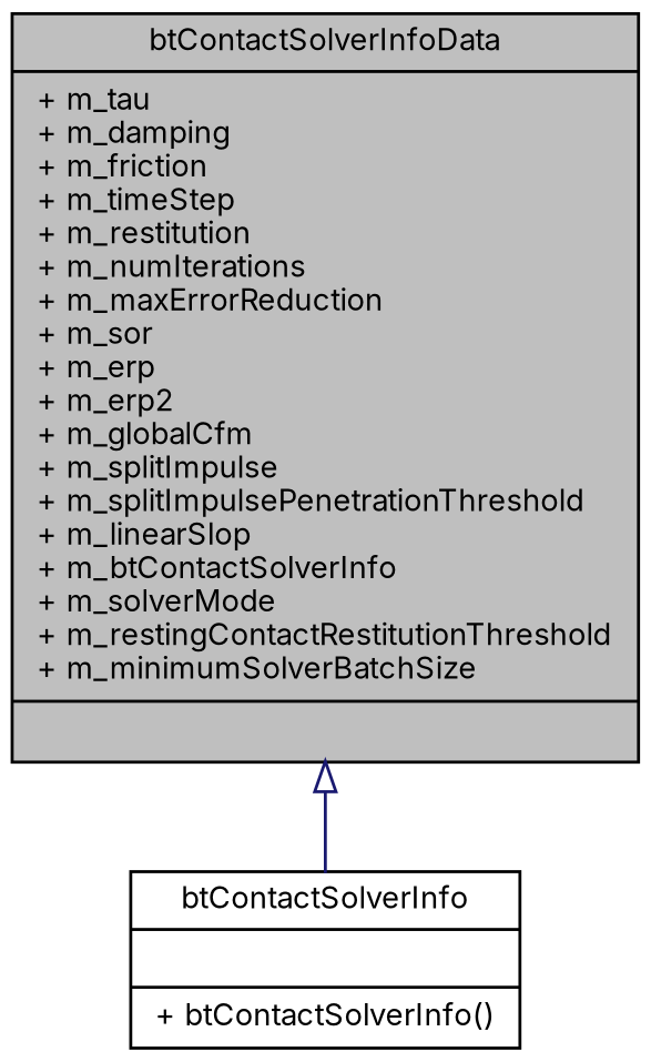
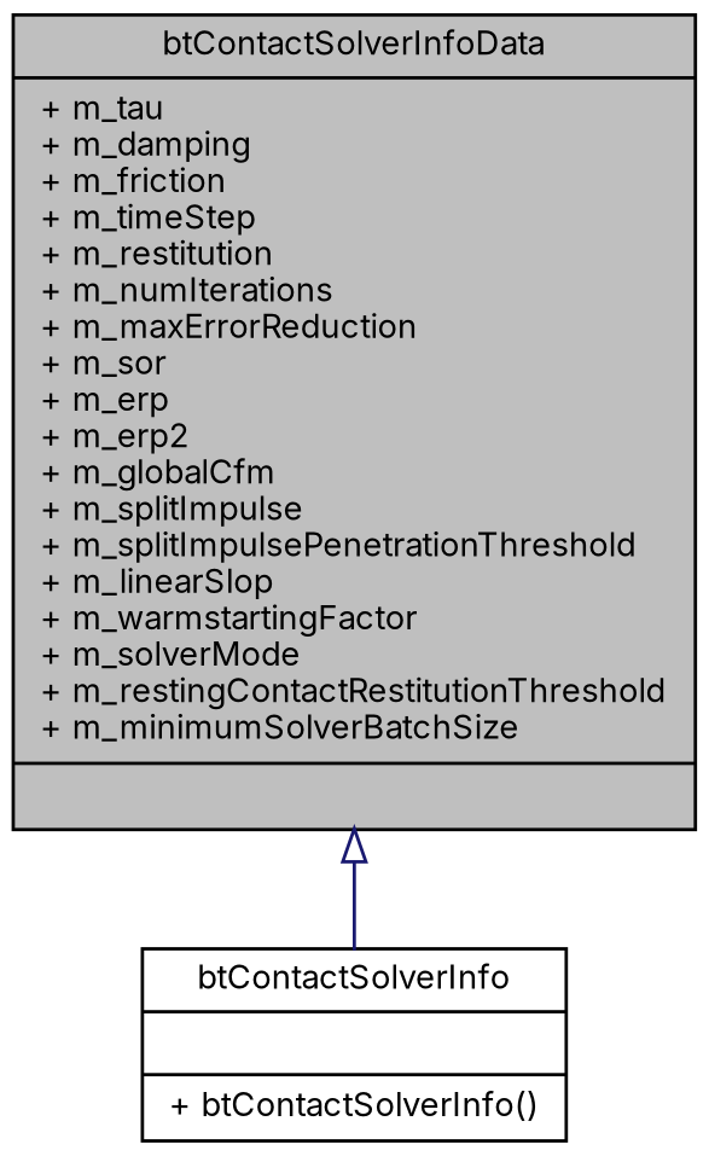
  digraph {
    fontname=Inter
    node [color=black fontname=Inter fontsize=10 shape=record style=filled]
-   n1 [fillcolor=grey75 fontcolor=black height=0.2 label="{btContactSolverInfoData\n|+ m_tau\l+ m_damping\l+ m_friction\l+ m_timeStep\l+ m_restitution\l+ m_numIterations\l+ m_maxErrorReduction\l+ m_sor\l+ m_erp\l+ m_erp2\l+ m_globalCfm\l+ m_splitImpulse\l+ m_splitImpulsePenetrationThreshold\l+ m_linearSlop\l+ m_btContactSolverInfo\l+ m_solverMode\l+ m_restingContactRestitutionThreshold\l+ m_minimumSolverBatchSize\l|}" width=0.4]
+   n1 [fillcolor=grey75 fontcolor=black height=0.2 label="{btContactSolverInfoData\n|+ m_tau\l+ m_damping\l+ m_friction\l+ m_timeStep\l+ m_restitution\l+ m_numIterations\l+ m_maxErrorReduction\l+ m_sor\l+ m_erp\l+ m_erp2\l+ m_globalCfm\l+ m_splitImpulse\l+ m_splitImpulsePenetrationThreshold\l+ m_linearSlop\l+ m_warmstartingFactor\l+ m_solverMode\l+ m_restingContactRestitutionThreshold\l+ m_minimumSolverBatchSize\l|}" width=0.4]
    n2 [fillcolor=white height=0.2 label="{btContactSolverInfo\n||+ btContactSolverInfo()\l}" width=0.4]
    n1 -> n2 [arrowtail=empty color=midnightblue dir=back fontname=Inter fontsize=10 labelfontname=Helvetica labelfontsize=10 style=solid]
  }
